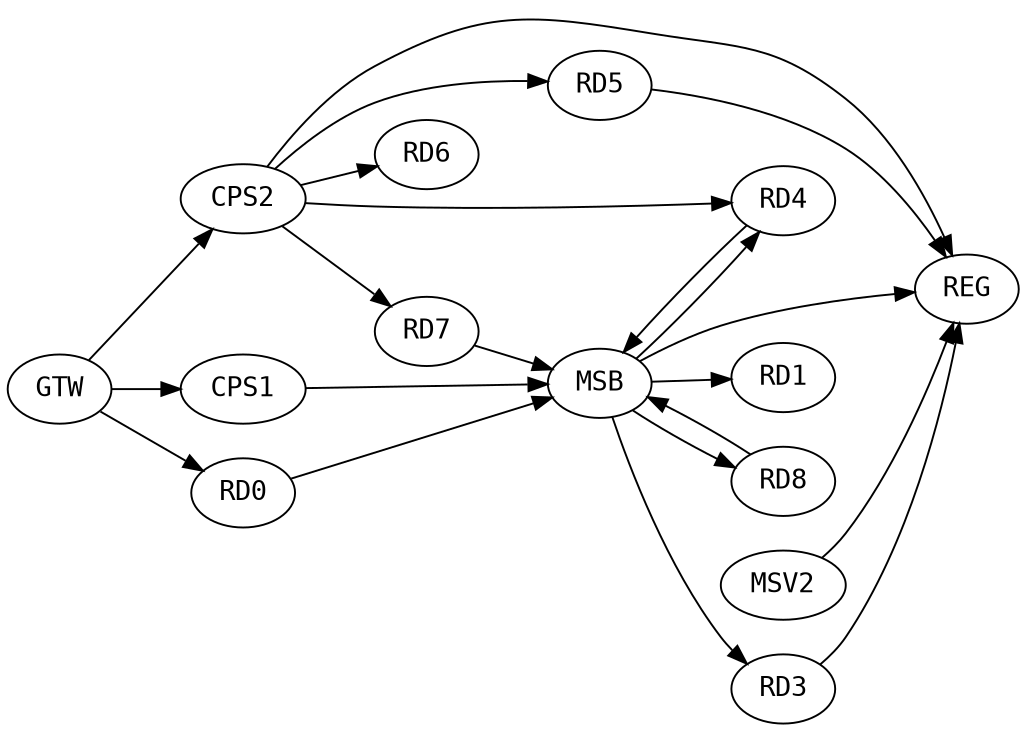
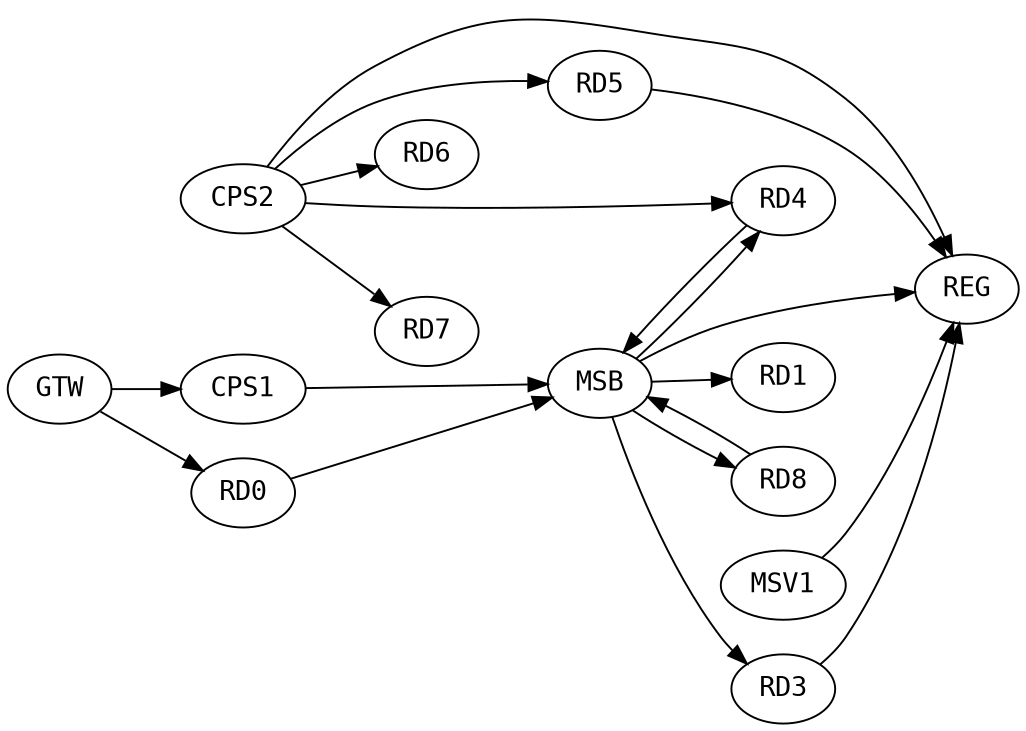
  strict digraph {
    fontname="DejaVu Sans Mono"
    rankdir=LR
    node [fontname="DejaVu Sans Mono"]
    edge [fontname="DejaVu Sans Mono"]
    n1 [label=RD1]
    n2 [label=MSB]
    n3 [label=RD3]
    n4 [label=REG]
    n5 [label=RD4]
    n6 [label=RD8]
-   n7 [label=MSV2]
+   n7 [label=MSV1]
    n8 [label=RD0]
    n9 [label=RD5]
    n10 [label=RD6]
    n11 [label=RD7]
    n12 [label=CPS1]
    n13 [label=CPS2]
    n14 [label=GTW]
    n2 -> n1
    n2 -> n3
    n2 -> n4
    n2 -> n5
    n2 -> n6
    n3 -> n4
    n5 -> n2
    n6 -> n2
    n7 -> n4
    n8 -> n2
    n9 -> n4
-   n11 -> n2
    n12 -> n2
    n13 -> n4
    n13 -> n5
    n13 -> n9
    n13 -> n10
    n13 -> n11
    n14 -> n8
    n14 -> n12
-   n14 -> n13
  }
